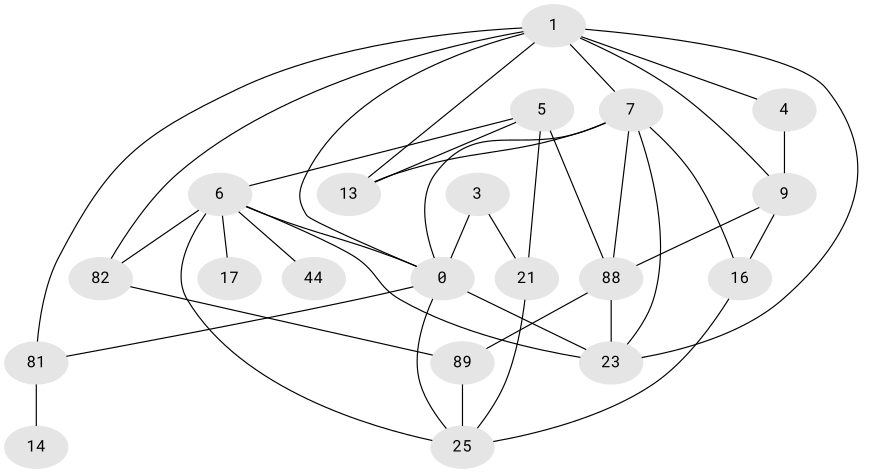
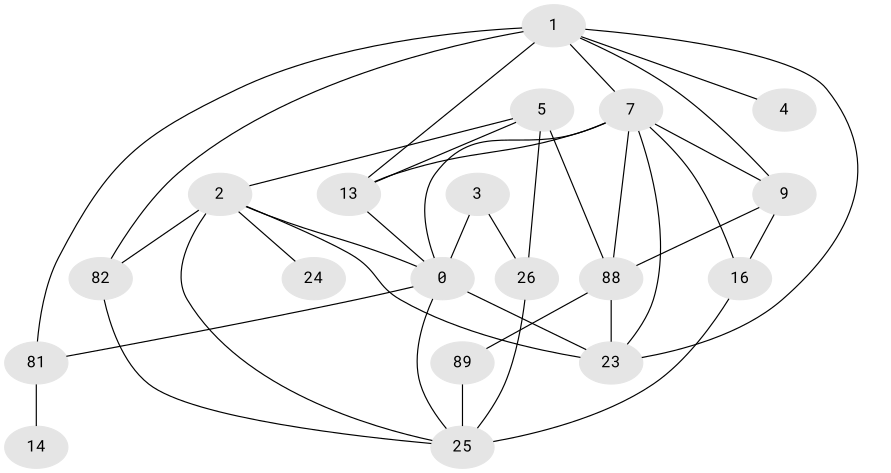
  graph {
    fontname="Roboto Mono"
    node [color=gray90 fontname="Roboto Mono" style=filled]
    edge [fontname="Roboto Mono" weight=1.0]
    1
    4
    7
    n4 [label=0]
    9
    n6 [label=81]
    n7 [label=82]
    13
    23
    16
    n11 [label=88]
    25
    14
    3
-   21
+   21 [label=26]
    5
-   6
-   24 [label=44]
-   17
+   6 [label=2]
+   24
    n20 [label=89]
    1 -- 4
    1 -- 7 [weight=2.0]
-   1 -- n4
+   13 -- n4
    1 -- 9 [weight=2.0]
    1 -- n6 [weight=2.0]
    1 -- n7
    1 -- 13 [weight=2.0]
    1 -- 23
    7 -- n4
-   4 -- 9 [weight=2.0]
+   7 -- 9 [weight=2.0]
    7 -- 13
    7 -- 23
    7 -- 16
    7 -- n11
    n4 -- n6
    n4 -- 23
    n4 -- 25
    9 -- 16
    9 -- n11
    n6 -- 14
-   n7 -- n20
+   n7 -- 25
    16 -- 25
    n11 -- 23
    n11 -- n20
    3 -- n4
    3 -- 21 [weight=2.0]
    21 -- 25 [weight=2.0]
    5 -- 13
    5 -- n11
    5 -- 21 [weight=2.0]
    5 -- 6
    6 -- n4
    6 -- n7
    6 -- 23
    6 -- 25
    6 -- 24 [weight=2.0]
-   6 -- 17
    n20 -- 25
  }
